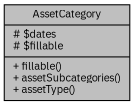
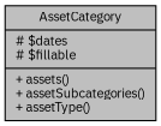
  digraph {
    fontname="IBM Plex Sans"
-   n1 [color=black fillcolor=grey75 fontcolor=black fontname="IBM Plex Sans" fontsize=10 height=0.2 label="{AssetCategory\n|# $dates\l# $fillable\l|+ fillable()\l+ assetSubcategories()\l+ assetType()\l}" shape=record style=filled width=0.4]
+   n1 [color=black fillcolor=grey75 fontcolor=black fontname="IBM Plex Sans" fontsize=10 height=0.2 label="{AssetCategory\n|# $dates\l# $fillable\l|+ assets()\l+ assetSubcategories()\l+ assetType()\l}" shape=record style=filled width=0.4]
  }
